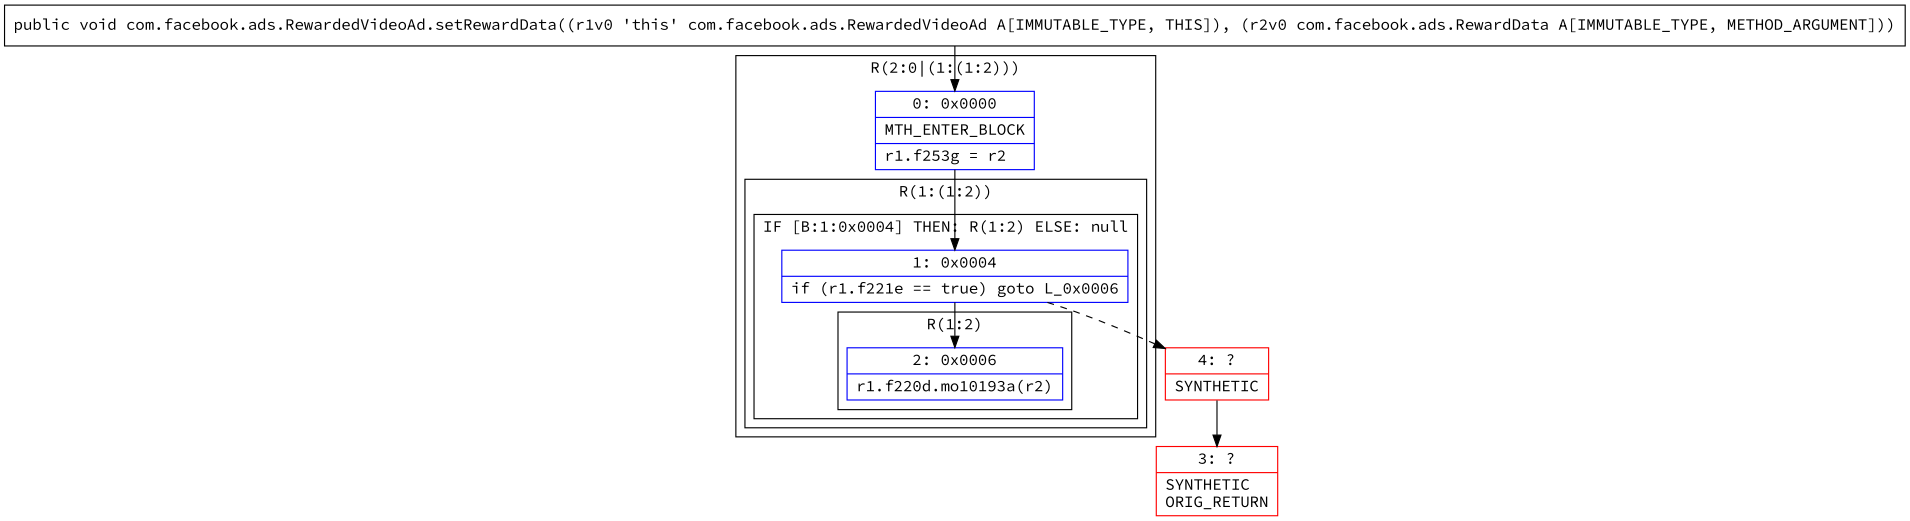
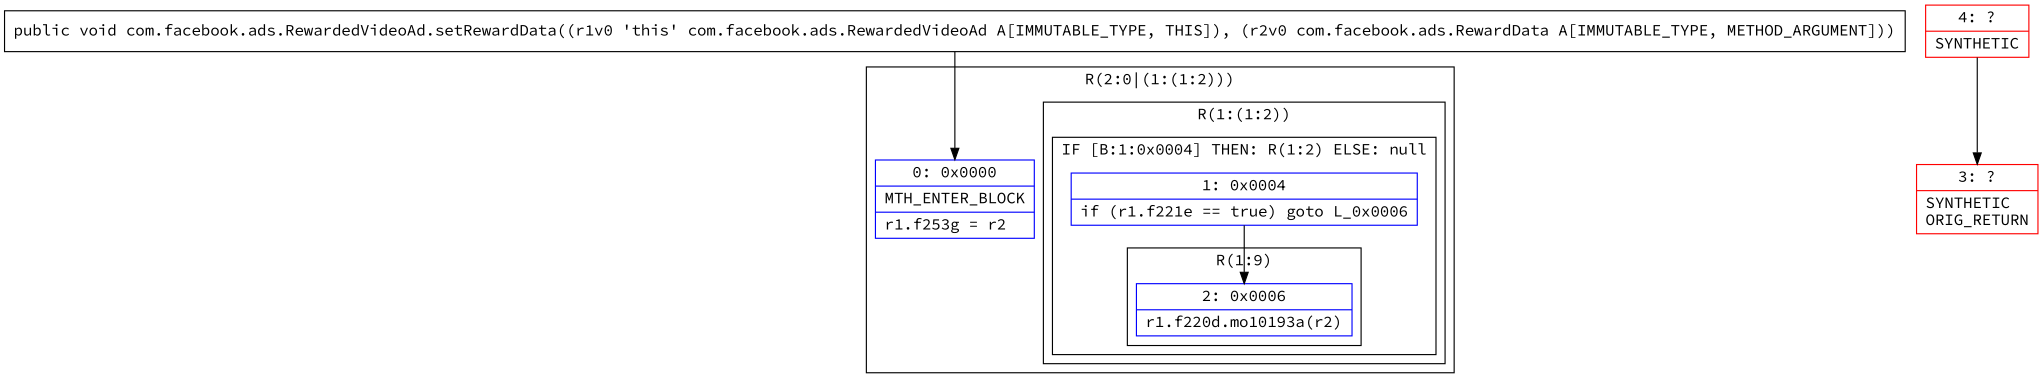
  digraph {
    fontname="Source Code Pro"
    node [color=blue fontname="Source Code Pro" shape=record]
    edge [fontname="Source Code Pro"]
    n1 [label="{2\:\ 0x0006|r1.f220d.mo10193a(r2)\l}"]
    n2 [label="{1\:\ 0x0004|if (r1.f221e == true) goto L_0x0006\l}"]
    n3 [label="{0\:\ 0x0000|MTH_ENTER_BLOCK\l|r1.f253g = r2\l}"]
    n4 [color=red label="{4\:\ ?|SYNTHETIC\l}"]
    n5 [color=red label="{3\:\ ?|SYNTHETIC\lORIG_RETURN\l}"]
    n6 [label="{public void com.facebook.ads.RewardedVideoAd.setRewardData((r1v0 'this' com.facebook.ads.RewardedVideoAd A[IMMUTABLE_TYPE, THIS]), (r2v0 com.facebook.ads.RewardData A[IMMUTABLE_TYPE, METHOD_ARGUMENT])) }" color=""]
    subgraph cluster_1 {
      label="R(2:0|(1:(1:2)))"
      n3
      subgraph cluster_2 {
        label="R(1:(1:2))"
        subgraph cluster_3 {
          label="IF [B:1:0x0004] THEN: R(1:2) ELSE: null"
          n2
          subgraph cluster_4 {
-           label="R(1:2)"
+           label="R(1:9)"
            n1
          }
        }
      }
    }
    n2 -> n1
-   n2 -> n4 [style=dashed]
-   n3 -> n2
    n4 -> n5
    n6 -> n3
  }
